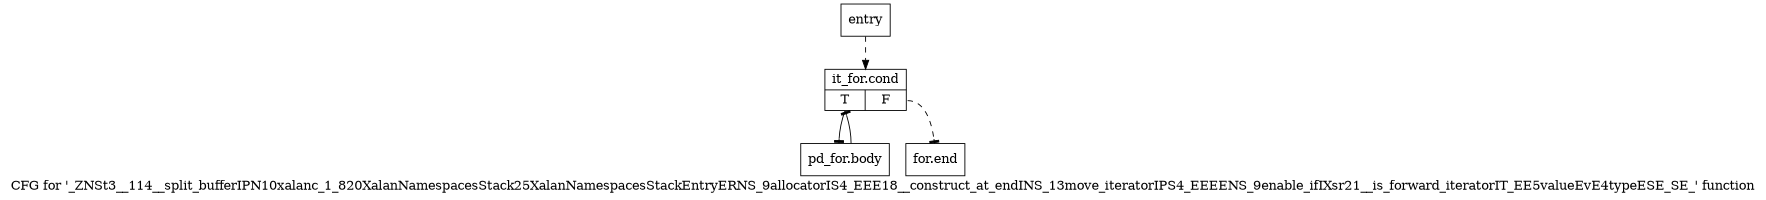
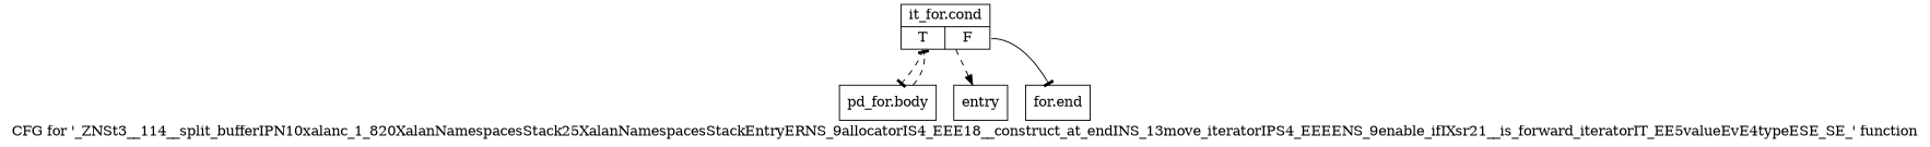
  digraph {
    label="CFG for '_ZNSt3__114__split_bufferIPN10xalanc_1_820XalanNamespacesStack25XalanNamespacesStackEntryERNS_9allocatorIS4_EEE18__construct_at_endINS_13move_iteratorIPS4_EEEENS_9enable_ifIXsr21__is_forward_iteratorIT_EE5valueEvE4typeESE_SE_' function"
    node [shape=record]
    edge [style=dashed arrowhead=tee]
    n1 [label="{entry}"]
    n2 [label="{it_for.cond|{<s0>T|<s1>F}}"]
    n3 [label="{pd_for.body}"]
    n4 [label="{for.end}"]
-   n1 -> n2 [arrowhead=normal]
-   n2 -> n3 [tailport=s0 style=solid]
-   n2 -> n4 [tailport=s1]
-   n3 -> n2 [style=solid]
+   n2 -> n1 [arrowhead=normal]
+   n2 -> n3 [tailport=s0]
+   n2 -> n4 [tailport=s1 style=solid]
+   n3 -> n2
  }
